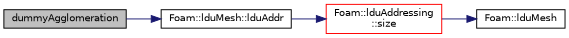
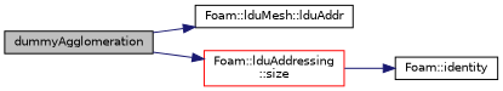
  digraph {
    fontname="DejaVu Sans"
    rankdir=LR
    node [color=black fontname="DejaVu Sans" fontsize=10 shape=record]
    edge [color=midnightblue fontname="DejaVu Sans" fontsize=10 labelfontname=FreeSans labelfontsize=10 style=solid]
    n1 [fillcolor=grey75 fontcolor=black height=0.2 label=dummyAgglomeration style=filled width=0.4]
    n2 [height=0.2 label="Foam::lduMesh::lduAddr" width=0.4]
    n3 [color=red height=0.2 label="Foam::lduAddressing\l::size" width=0.4]
-   n4 [height=0.2 label="Foam::lduMesh" width=0.4]
+   n4 [height=0.2 label="Foam::identity" width=0.4]
    n1 -> n2
-   n2 -> n3
+   n1 -> n3
    n3 -> n4
  }
